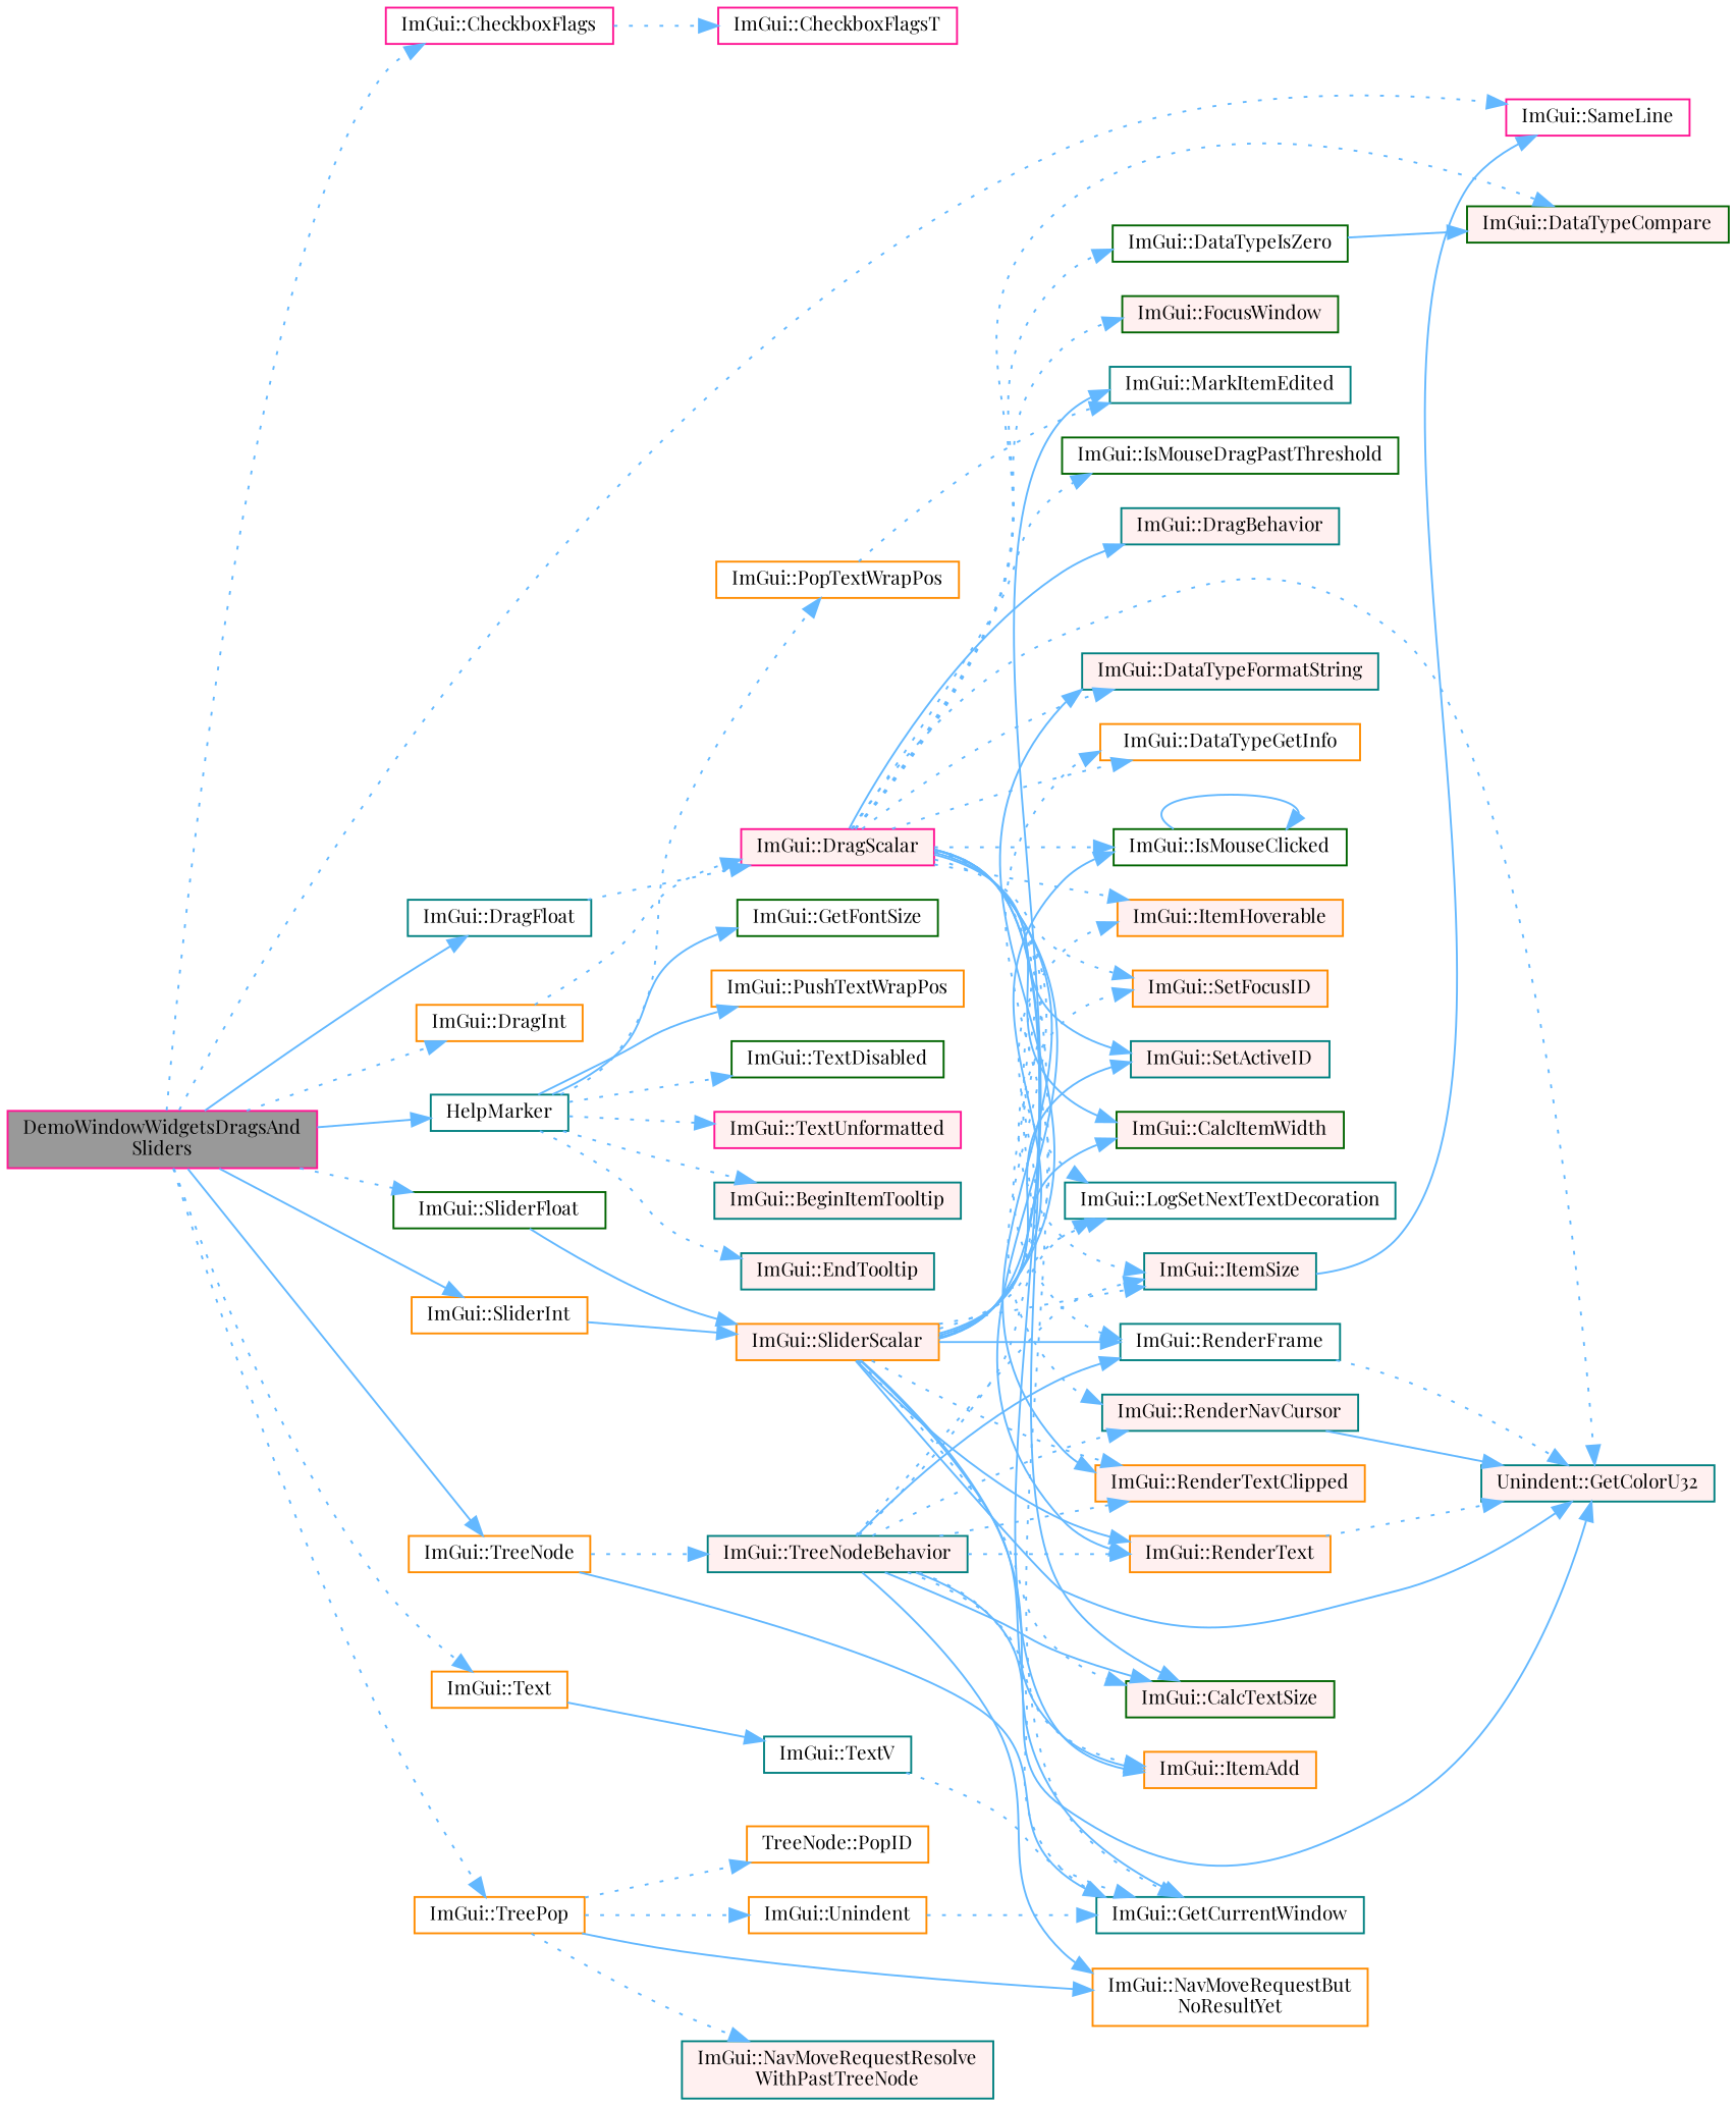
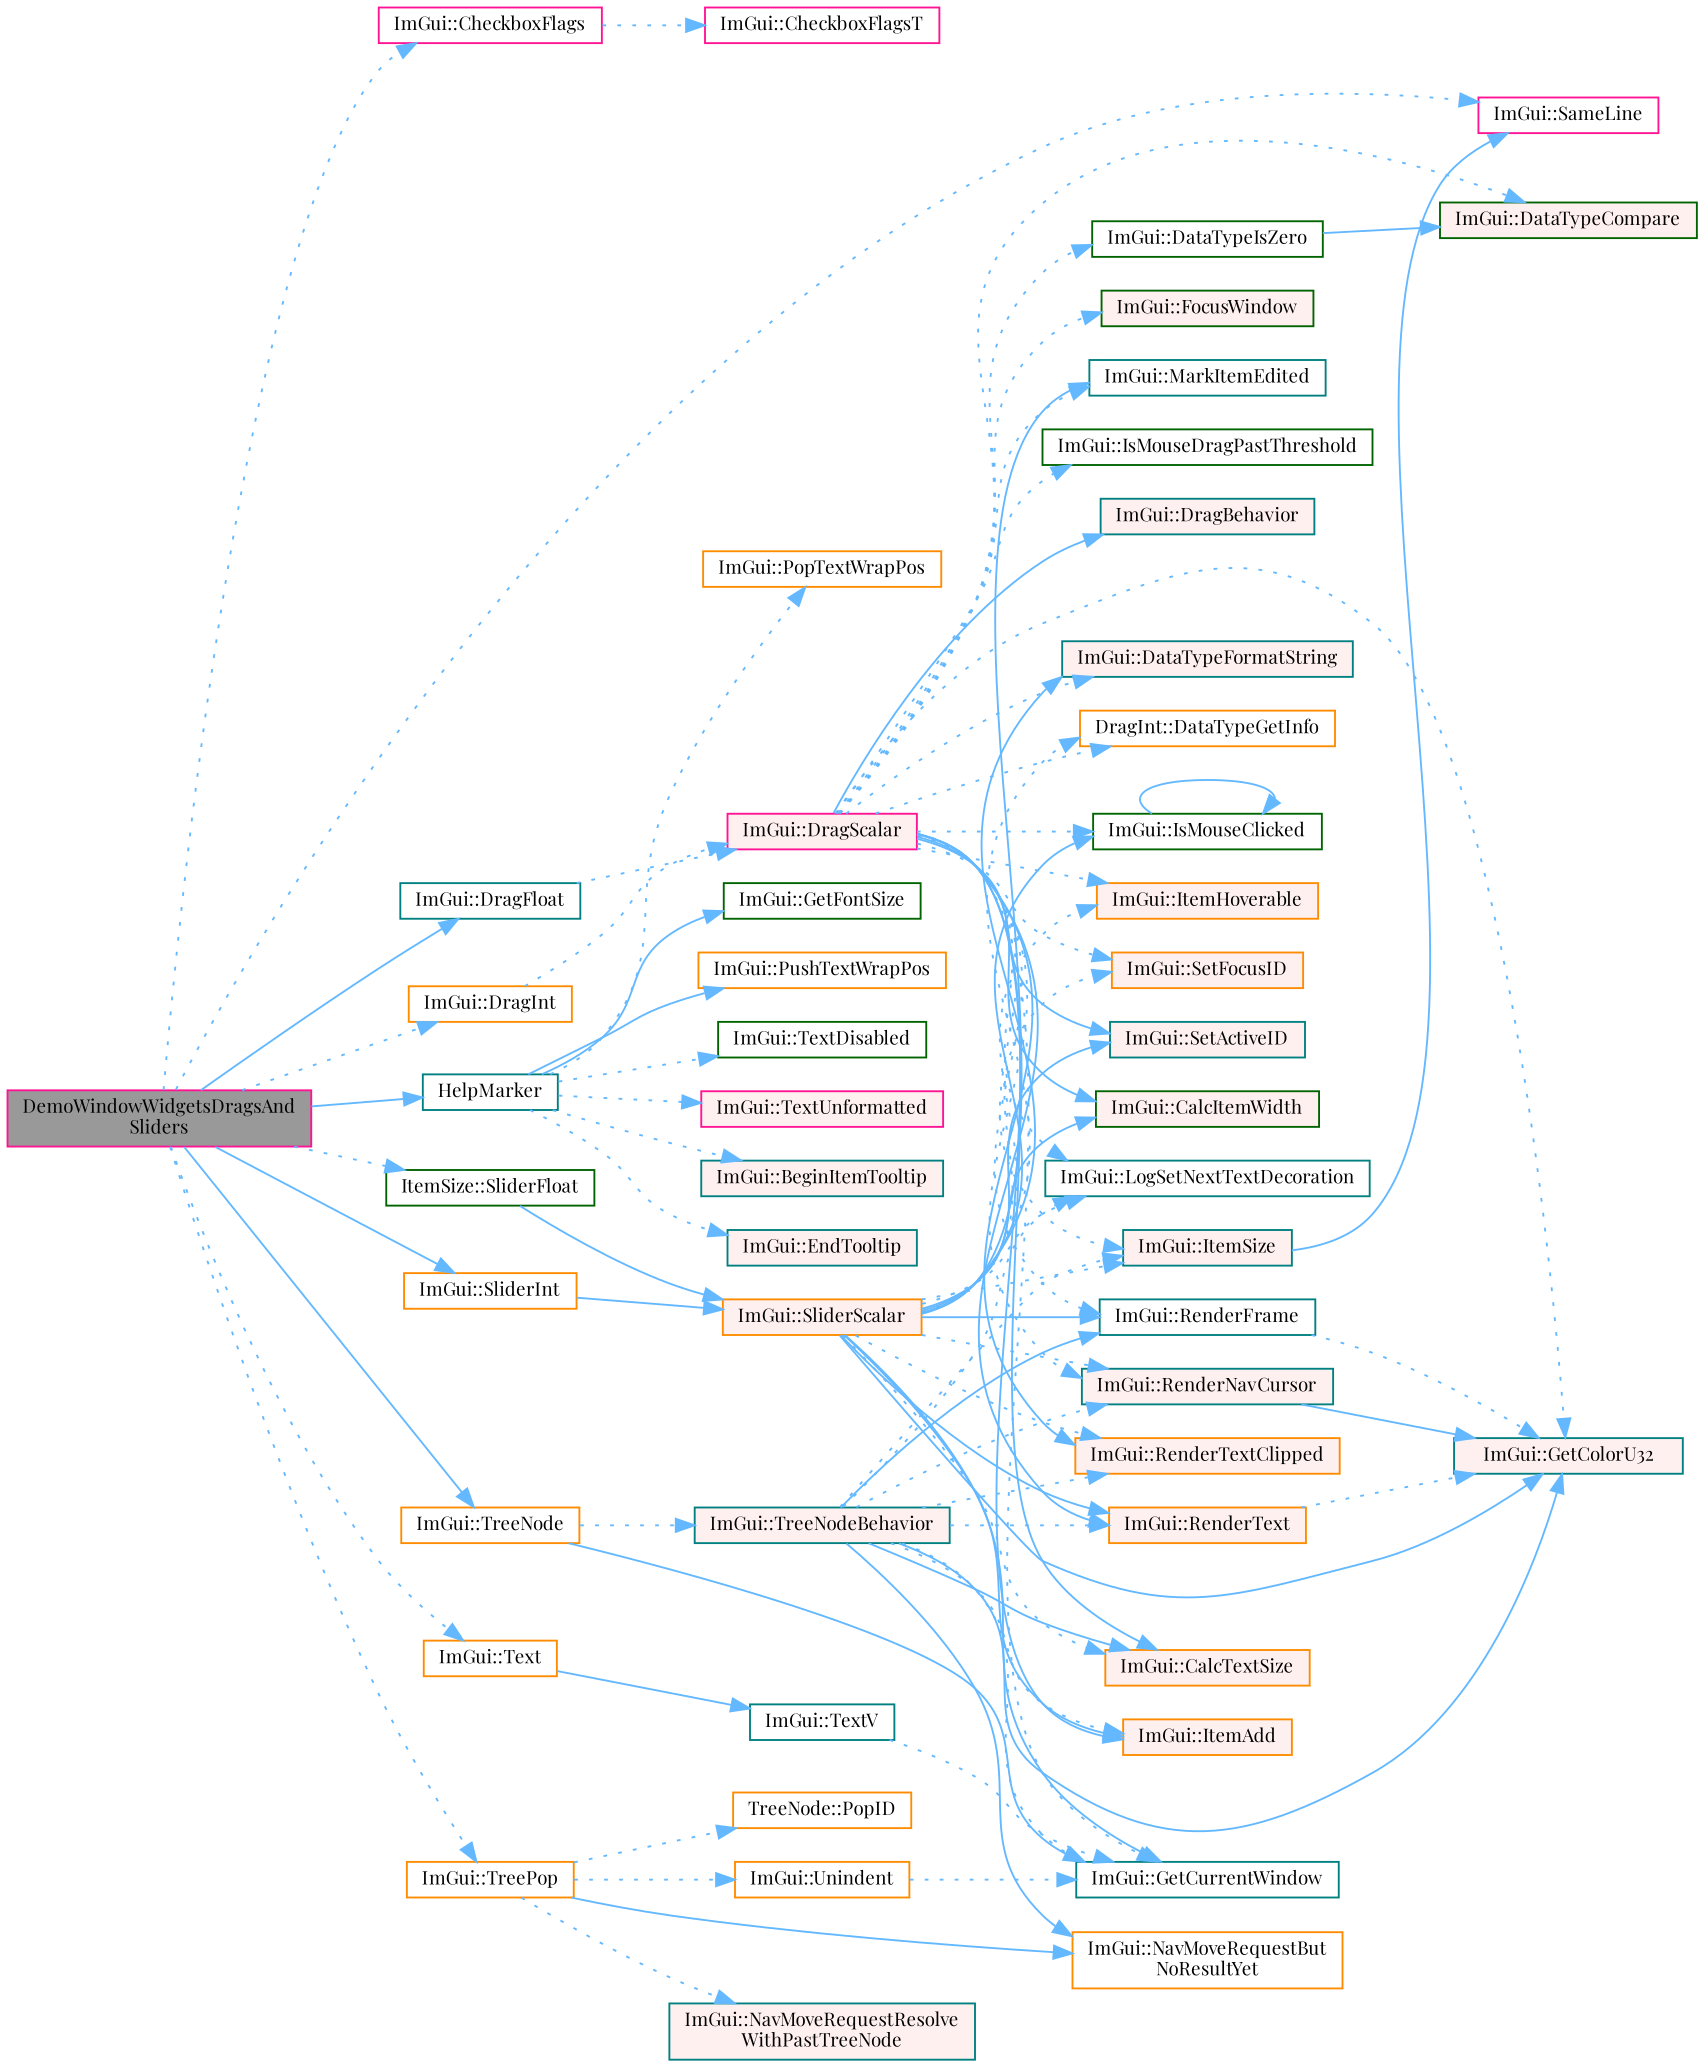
  digraph {
    fontname="Playfair Display"
    rankdir=LR
    node [color=teal fillcolor=white fontname="Playfair Display" fontsize=10 shape=box style=filled]
    edge [color=steelblue1 fontname="Playfair Display" fontsize=10 labelfontname=Helvetica labelfontsize=10 style=dotted]
    n1 [color=deeppink fillcolor=grey60 fontcolor=black height=0.2 label="DemoWindowWidgetsDragsAnd\lSliders" width=0.4]
    n2 [color=deeppink height=0.2 label="ImGui::CheckboxFlags" width=0.4]
    n3 [height=0.2 label="ImGui::DragFloat" width=0.4]
    n4 [color=deeppink height=0.2 label="ImGui::SameLine" width=0.4]
    n5 [color=darkorange height=0.2 label="ImGui::DragInt" width=0.4]
    n6 [height=0.2 label=HelpMarker width=0.4]
-   n7 [color=darkgreen height=0.2 label="ImGui::SliderFloat" width=0.4]
+   n7 [color=darkgreen height=0.2 label="ItemSize::SliderFloat" width=0.4]
    n8 [color=darkorange height=0.2 label="ImGui::SliderInt" width=0.4]
    n9 [color=darkorange height=0.2 label="ImGui::Text" width=0.4]
    n10 [color=darkorange height=0.2 label="ImGui::TreeNode" width=0.4]
    n11 [color=darkorange height=0.2 label="ImGui::TreePop" width=0.4]
    n12 [color=deeppink height=0.2 label="ImGui::CheckboxFlagsT" width=0.4]
    n13 [color=deeppink fillcolor="#FFF0F0" height=0.2 label="ImGui::DragScalar" width=0.4]
    n14 [fillcolor="#FFF0F0" height=0.2 label="ImGui::BeginItemTooltip" width=0.4]
    n15 [fillcolor="#FFF0F0" height=0.2 label="ImGui::EndTooltip" width=0.4]
    n16 [color=darkgreen height=0.2 label="ImGui::GetFontSize" width=0.4]
    n17 [color=darkorange height=0.2 label="ImGui::PopTextWrapPos" width=0.4]
    n18 [color=darkorange height=0.2 label="ImGui::PushTextWrapPos" width=0.4]
    n19 [color=darkgreen height=0.2 label="ImGui::TextDisabled" width=0.4]
    n20 [color=deeppink fillcolor="#FFF0F0" height=0.2 label="ImGui::TextUnformatted" width=0.4]
    n21 [color=darkorange fillcolor="#FFF0F0" height=0.2 label="ImGui::SliderScalar" width=0.4]
    n22 [height=0.2 label="ImGui::TextV" width=0.4]
    n23 [height=0.2 label="ImGui::GetCurrentWindow" width=0.4]
    n24 [fillcolor="#FFF0F0" height=0.2 label="ImGui::TreeNodeBehavior" width=0.4]
    n25 [color=darkorange height=0.2 label="ImGui::NavMoveRequestBut\lNoResultYet" width=0.4]
    n26 [fillcolor="#FFF0F0" height=0.2 label="ImGui::NavMoveRequestResolve\lWithPastTreeNode" width=0.4]
    n27 [color=darkorange height=0.2 label="TreeNode::PopID" width=0.4]
    n28 [color=darkorange height=0.2 label="ImGui::Unindent" width=0.4]
    n29 [color=darkgreen fillcolor="#FFF0F0" height=0.2 label="ImGui::CalcItemWidth" width=0.4]
-   n30 [color=darkgreen fillcolor="#FFF0F0" height=0.2 label="ImGui::CalcTextSize" width=0.4]
+   n30 [color=darkorange fillcolor="#FFF0F0" height=0.2 label="ImGui::CalcTextSize" width=0.4]
    n31 [color=darkgreen fillcolor="#FFF0F0" height=0.2 label="ImGui::DataTypeCompare" width=0.4]
    n32 [fillcolor="#FFF0F0" height=0.2 label="ImGui::DataTypeFormatString" width=0.4]
-   n33 [color=darkorange height=0.2 label="ImGui::DataTypeGetInfo" width=0.4]
+   n33 [color=darkorange height=0.2 label="DragInt::DataTypeGetInfo" width=0.4]
    n34 [color=darkgreen height=0.2 label="ImGui::DataTypeIsZero" width=0.4]
    n35 [fillcolor="#FFF0F0" height=0.2 label="ImGui::DragBehavior" width=0.4]
    n36 [color=darkgreen fillcolor="#FFF0F0" height=0.2 label="ImGui::FocusWindow" width=0.4]
-   n37 [fillcolor="#FFF0F0" height=0.2 label="Unindent::GetColorU32" width=0.4]
+   n37 [fillcolor="#FFF0F0" height=0.2 label="ImGui::GetColorU32" width=0.4]
    n38 [color=darkgreen height=0.2 label="ImGui::IsMouseClicked" width=0.4]
    n39 [color=darkgreen height=0.2 label="ImGui::IsMouseDragPastThreshold" width=0.4]
    n40 [color=darkorange fillcolor="#FFF0F0" height=0.2 label="ImGui::ItemAdd" width=0.4]
    n41 [color=darkorange fillcolor="#FFF0F0" height=0.2 label="ImGui::ItemHoverable" width=0.4]
    n42 [fillcolor="#FFF0F0" height=0.2 label="ImGui::ItemSize" width=0.4]
    n43 [height=0.2 label="ImGui::LogSetNextTextDecoration" width=0.4]
    n44 [height=0.2 label="ImGui::MarkItemEdited" width=0.4]
    n45 [height=0.2 label="ImGui::RenderFrame" width=0.4]
    n46 [fillcolor="#FFF0F0" height=0.2 label="ImGui::RenderNavCursor" width=0.4]
    n47 [color=darkorange fillcolor="#FFF0F0" height=0.2 label="ImGui::RenderText" width=0.4]
    n48 [color=darkorange fillcolor="#FFF0F0" height=0.2 label="ImGui::RenderTextClipped" width=0.4]
    n49 [fillcolor="#FFF0F0" height=0.2 label="ImGui::SetActiveID" width=0.4]
    n50 [color=darkorange fillcolor="#FFF0F0" height=0.2 label="ImGui::SetFocusID" width=0.4]
    n1 -> n2
    n1 -> n3 [style=solid]
    n1 -> n4
    n1 -> n5
    n1 -> n6 [style=solid]
    n1 -> n7
    n1 -> n8 [style=solid]
    n1 -> n9
    n1 -> n10 [style=solid]
    n1 -> n11
    n2 -> n12
    n3 -> n13
    n5 -> n13
    n6 -> n14
    n6 -> n15
    n6 -> n16 [style=solid]
    n6 -> n17
    n6 -> n18 [style=solid]
    n6 -> n19
    n6 -> n20
    n7 -> n21 [style=solid]
    n8 -> n21 [style=solid]
    n9 -> n22 [style=solid]
    n10 -> n23 [style=solid]
    n10 -> n24
    n11 -> n25 [style=solid]
    n11 -> n26
    n11 -> n27
    n11 -> n28
    n13 -> n23
    n13 -> n29 [style=solid]
    n13 -> n30 [style=solid]
    n13 -> n31
    n13 -> n32
    n13 -> n33
    n13 -> n34
    n13 -> n35 [style=solid]
    n13 -> n36
    n13 -> n37
    n13 -> n38
    n13 -> n39
    n13 -> n40 [style=solid]
    n13 -> n41
    n13 -> n42
    n13 -> n43
-   n17 -> n44
+   n13 -> n44
    n13 -> n45
    n13 -> n46
    n13 -> n47 [style=solid]
    n13 -> n48 [style=solid]
    n13 -> n49 [style=solid]
    n13 -> n50
    n21 -> n23 [style=solid]
    n21 -> n29 [style=solid]
    n21 -> n30
    n21 -> n32 [style=solid]
    n21 -> n33
    n21 -> n37 [style=solid]
    n21 -> n38 [style=solid]
    n21 -> n40 [style=solid]
    n21 -> n41
    n21 -> n42
    n21 -> n43
    n21 -> n44 [style=solid]
    n21 -> n45 [style=solid]
+   n21 -> n46
    n21 -> n47 [style=solid]
    n21 -> n48
    n21 -> n49 [style=solid]
    n21 -> n50
    n22 -> n23
    n24 -> n23
    n24 -> n25 [style=solid]
    n24 -> n30 [style=solid]
    n24 -> n37 [style=solid]
    n24 -> n40
    n24 -> n42
    n24 -> n43
    n24 -> n45 [style=solid]
    n24 -> n46
    n24 -> n47
    n24 -> n48
    n28 -> n23
    n34 -> n31 [style=solid]
    n38 -> n38 [style=solid]
    n42 -> n4 [style=solid]
    n45 -> n37
    n46 -> n37 [style=solid]
    n47 -> n37
  }
